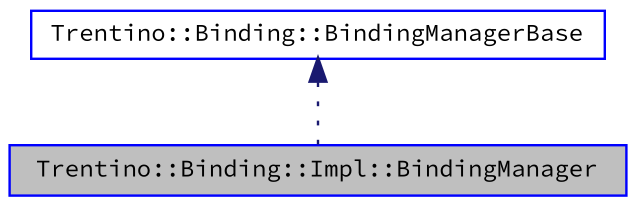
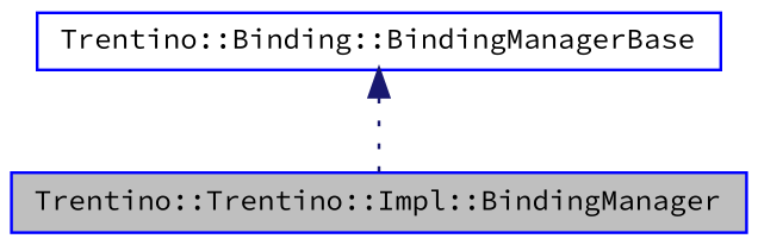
  digraph {
    fontname="Source Code Pro"
    node [color=blue fontname="Source Code Pro" fontsize=10 shape=record style=filled]
-   n1 [fillcolor=grey75 fontcolor=black height=0.2 label="Trentino::Binding::Impl::BindingManager" width=0.4]
+   n1 [fillcolor=grey75 fontcolor=black height=0.2 label="Trentino::Trentino::Impl::BindingManager" width=0.4]
    n2 [fillcolor=white height=0.2 label="Trentino::Binding::BindingManagerBase" width=0.4]
    n2 -> n1 [color=midnightblue dir=back fontname="Source Code Pro" fontsize=10 labelfontname=Helvetica labelfontsize=10 style=dotted]
  }
